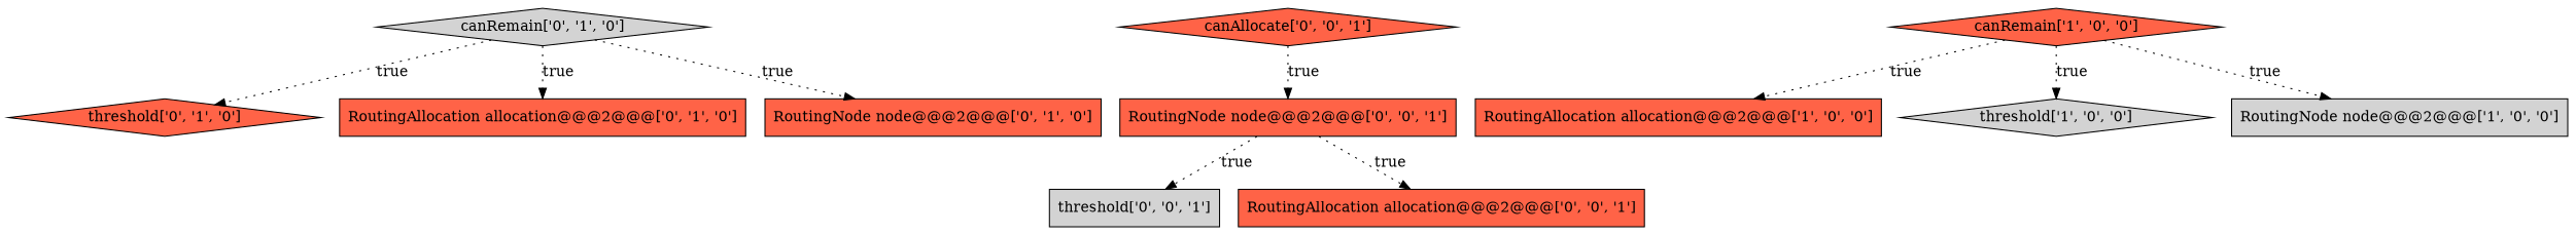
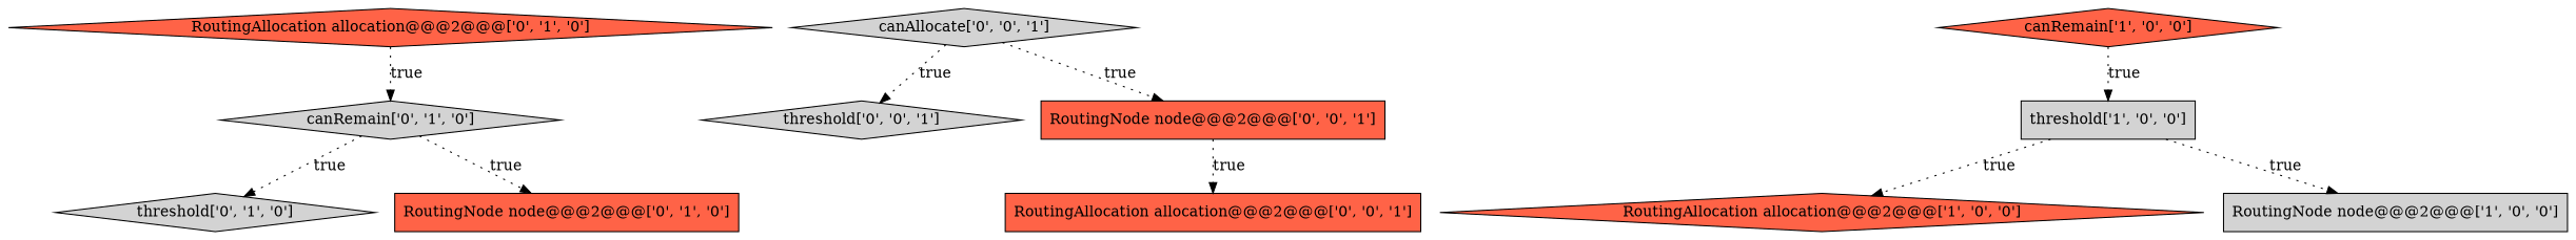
  digraph {
    node [fillcolor=lightgray shape=diamond style=filled]
    edge [style=dotted]
-   n1 [fillcolor=tomato label="threshold['0', '1', '0']"]
-   n2 [label="threshold['0', '0', '1']" shape=box]
+   n1 [label="threshold['0', '1', '0']"]
+   n2 [label="threshold['0', '0', '1']"]
    n3 [label="canRemain['0', '1', '0']"]
-   n4 [fillcolor=tomato label="RoutingAllocation allocation@@@2@@@['0', '1', '0']" shape=box]
+   n4 [fillcolor=tomato label="RoutingAllocation allocation@@@2@@@['0', '1', '0']"]
    n5 [fillcolor=tomato label="RoutingNode node@@@2@@@['0', '1', '0']" shape=box]
    n6 [fillcolor=tomato label="RoutingNode node@@@2@@@['0', '0', '1']" shape=box]
    n7 [fillcolor=tomato label="RoutingAllocation allocation@@@2@@@['0', '0', '1']" shape=box]
    n8 [fillcolor=tomato label="canRemain['1', '0', '0']"]
-   n9 [fillcolor=tomato label="RoutingAllocation allocation@@@2@@@['1', '0', '0']" shape=box]
-   n10 [label="threshold['1', '0', '0']"]
+   n9 [fillcolor=tomato label="RoutingAllocation allocation@@@2@@@['1', '0', '0']"]
+   n10 [label="threshold['1', '0', '0']" shape=box]
    n11 [label="RoutingNode node@@@2@@@['1', '0', '0']" shape=box]
-   n12 [fillcolor=tomato label="canAllocate['0', '0', '1']"]
+   n12 [label="canAllocate['0', '0', '1']"]
    n3 -> n1 [label=true]
-   n3 -> n4 [label=true]
+   n4 -> n3 [label=true]
    n3 -> n5 [label=true]
    n6 -> n7 [label=true]
-   n8 -> n9 [label=true]
+   n10 -> n9 [label=true]
    n8 -> n10 [label=true]
-   n8 -> n11 [label=true]
-   n6 -> n2 [label=true]
+   n10 -> n11 [label=true]
+   n12 -> n2 [label=true]
    n12 -> n6 [label=true]
  }
